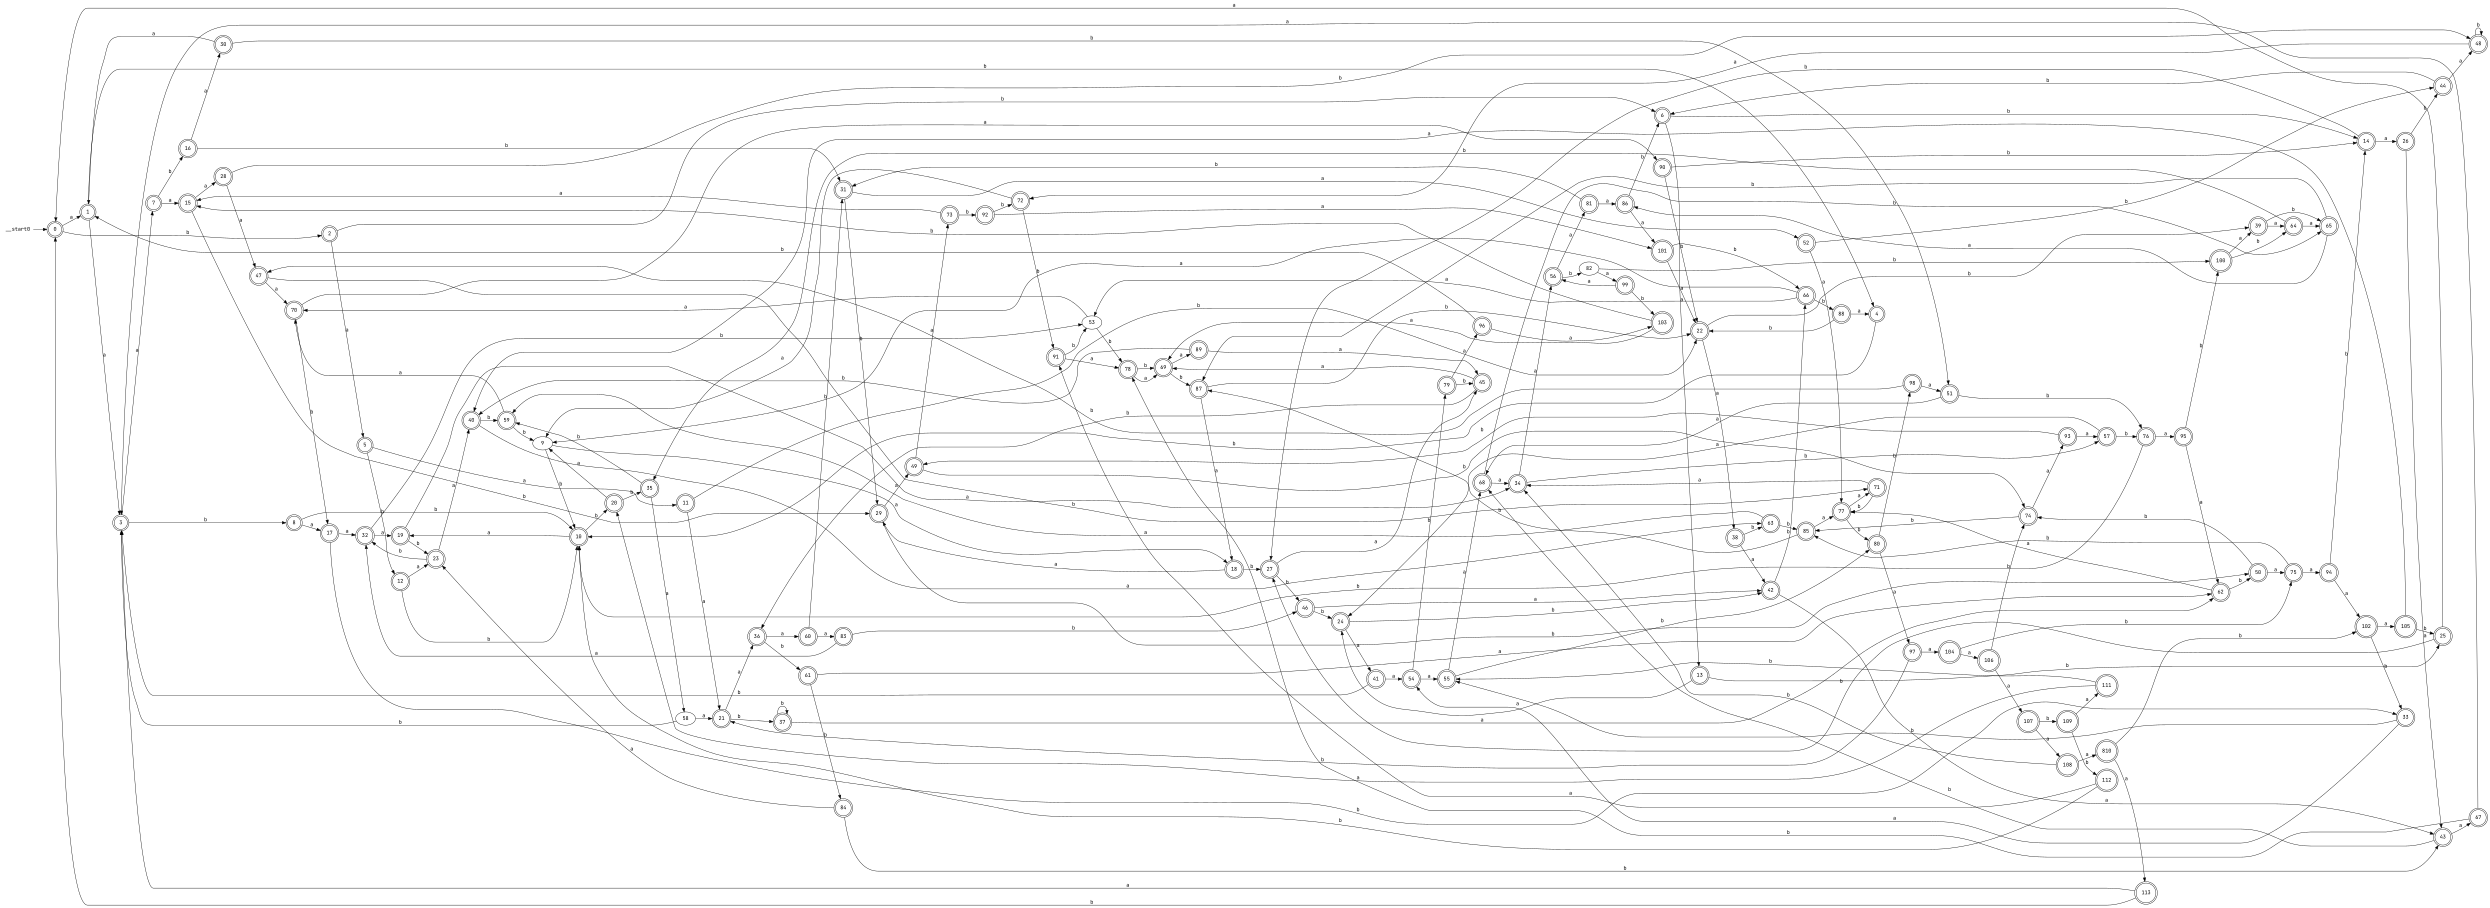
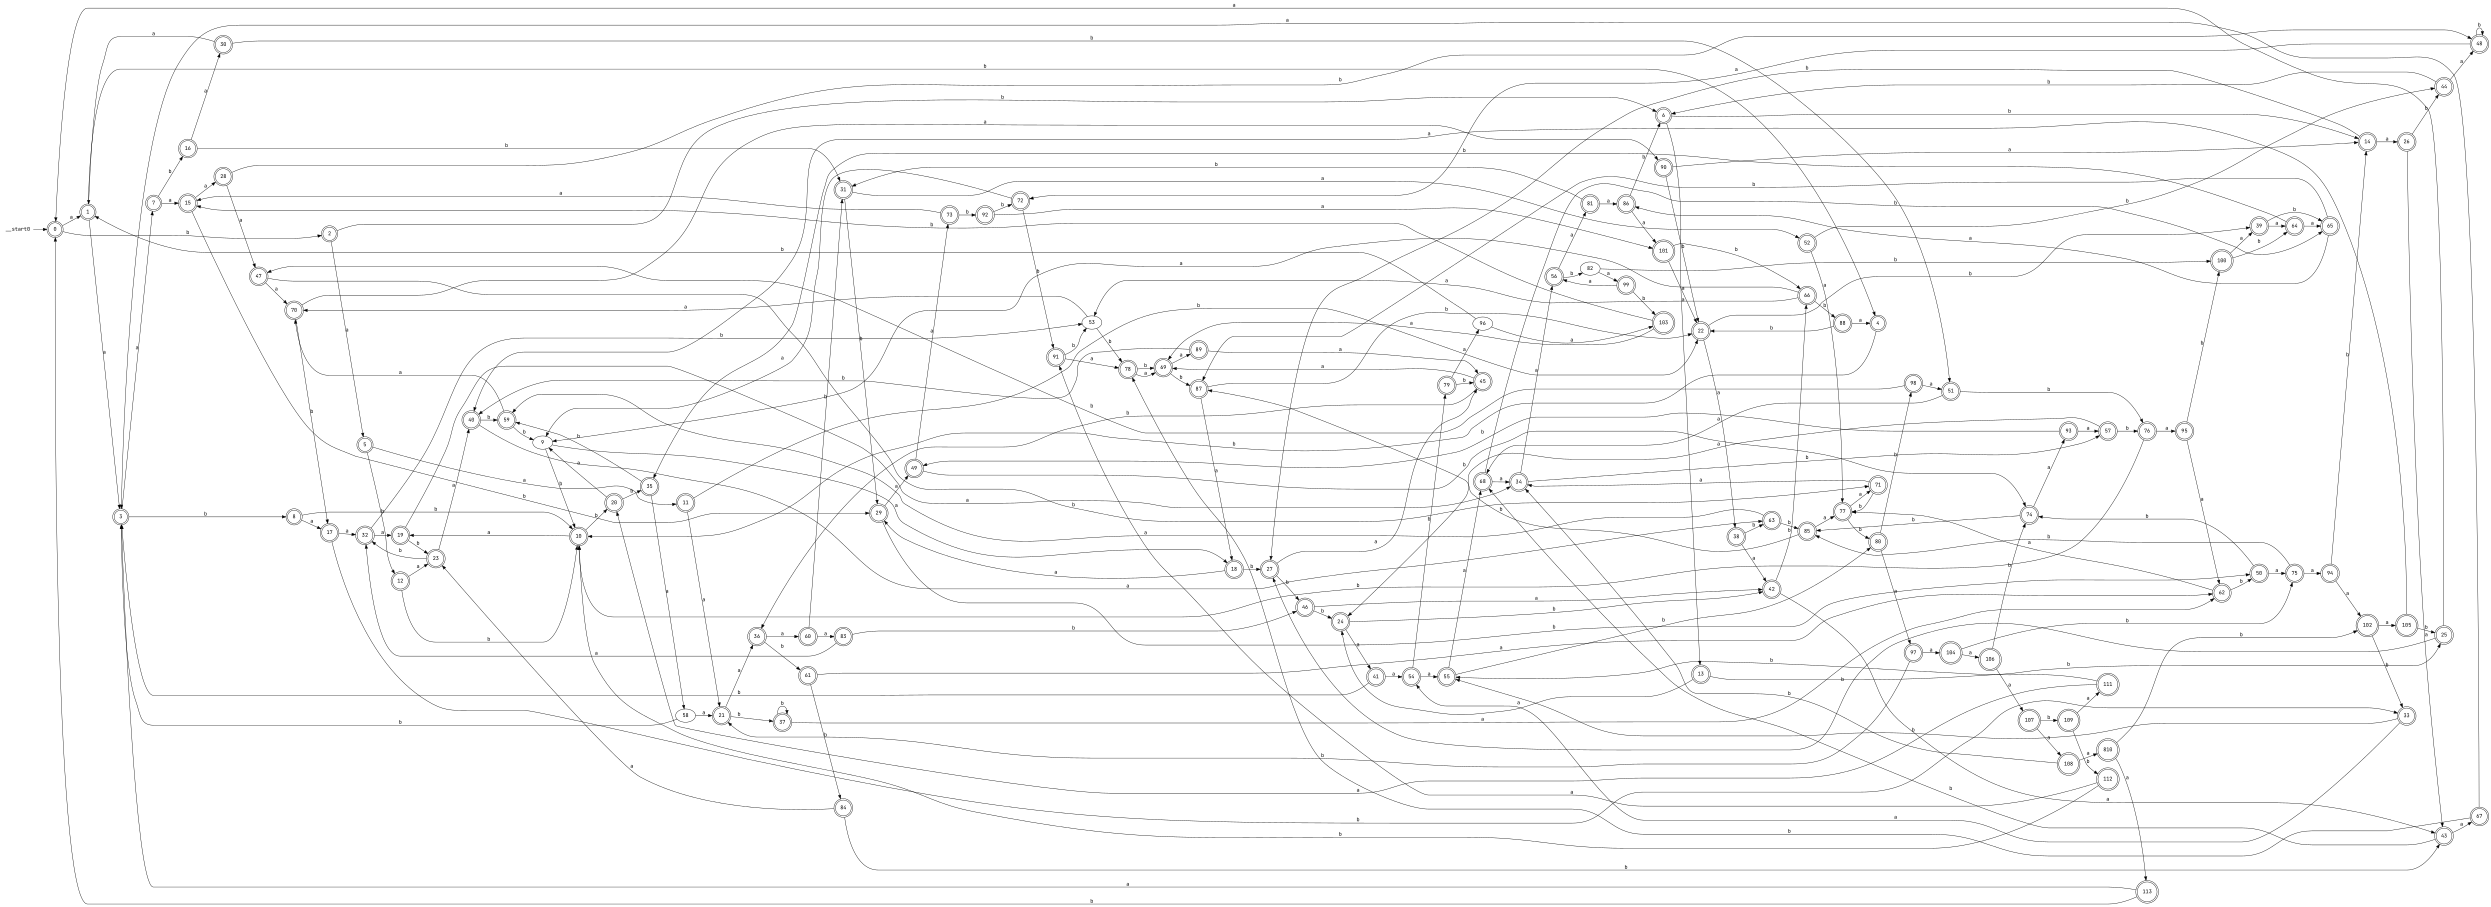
  digraph {
    fontname="JetBrains Mono"
    rankdir=LR
    node [fontname="JetBrains Mono" shape=doublecircle]
    edge [fontname="JetBrains Mono"]
    __start0 [shape=none]
    0
    1
    2
    3
    4
    5
    6
    7
    8
    10
    11
    12
    13
    14
    15
    16
    17
    9 [shape=""]
    18
    19
    20
    21
    22
    23
    24
    25
    26
    27
    28
    29
    30
    31
    32
    33
    34
    35
    36
    37
    38
    39
    40
    41
    42
    43
    44
    45
    46
    47
    48
    49
    50
    51
    52
    53 [shape=ellipse]
    54
    55
    56
    57
    58 [shape=""]
    59
    60
    61
    62
    63
    64
    65
    66
    67
    68
    69
    70
    71
    72
    73
    74
    75
    76
    77
    78
    79
    80
    81
    82 [shape=""]
    83
    84
    85
    86
    87
    88
    89
    90
    91
    92
    93
    94
    95
-   96
+   96 [shape=ellipse]
    97
    98
    99
    100
    101
    102
    103
    104
    105
    106
    107
    108
    109
    n112 [label=810]
    111
    112
    113
    __start0 -> 0
    0 -> 1 [label=a]
    0 -> 2 [label=b]
    1 -> 3 [label=a]
    1 -> 4 [label=b]
    2 -> 5 [label=a]
    2 -> 6 [label=b]
    3 -> 7 [label=a]
    3 -> 8 [label=b]
    4 -> 10 [label=b]
    5 -> 11 [label=a]
    5 -> 12 [label=b]
    6 -> 13 [label=a]
    6 -> 14 [label=b]
    7 -> 15 [label=a]
    7 -> 16 [label=b]
    8 -> 10 [label=b]
    8 -> 17 [label=a]
    10 -> 19 [label=a]
    10 -> 20 [label=b]
    11 -> 21 [label=a]
    11 -> 22 [label=b]
    12 -> 10 [label=b]
    12 -> 23 [label=a]
    13 -> 24 [label=a]
    13 -> 25 [label=b]
    14 -> 26 [label=a]
    14 -> 27 [label=b]
    15 -> 28 [label=a]
    15 -> 29 [label=b]
    16 -> 30 [label=a]
    16 -> 31 [label=b]
    17 -> 32 [label=a]
    17 -> 33 [label=b]
    9 -> 10 [label=b]
    9 -> 18 [label=a]
    18 -> 27 [label=b]
    18 -> 29 [label=a]
    19 -> 23 [label=b]
    19 -> 34 [label=a]
    20 -> 9 [label=a]
    20 -> 35 [label=b]
    21 -> 36 [label=a]
    21 -> 37 [label=b]
    22 -> 38 [label=a]
    22 -> 39 [label=b]
    23 -> 32 [label=b]
    23 -> 40 [label=a]
    24 -> 41 [label=a]
    24 -> 42 [label=b]
    25 -> 0 [label=a]
    25 -> 27 [label=b]
    26 -> 43 [label=a]
    26 -> 44 [label=b]
    27 -> 45 [label=a]
    27 -> 46 [label=b]
    28 -> 47 [label=a]
    28 -> 48 [label=b]
    29 -> 49 [label=a]
    29 -> 50 [label=b]
    30 -> 1 [label=a]
    30 -> 51 [label=b]
    31 -> 29 [label=b]
    31 -> 52 [label=a]
    32 -> 19 [label=a]
    32 -> 53 [label=b]
    33 -> 54 [label=a]
    33 -> 55 [label=b]
    34 -> 56 [label=a]
    34 -> 57 [label=b]
    35 -> 58 [label=a]
    35 -> 59 [label=b]
    36 -> 60 [label=a]
    36 -> 61 [label=b]
    37 -> 37 [label=b]
    37 -> 62 [label=a]
    38 -> 42 [label=a]
    38 -> 63 [label=b]
    39 -> 64 [label=a]
    39 -> 65 [label=b]
    40 -> 59 [label=b]
    40 -> 63 [label=a]
    41 -> 3 [label=b]
    41 -> 54 [label=a]
    42 -> 43 [label=a]
    42 -> 66 [label=b]
    43 -> 67 [label=a]
    43 -> 68 [label=b]
    44 -> 6 [label=b]
    44 -> 48 [label=a]
    45 -> 36 [label=b]
    45 -> 69 [label=a]
    46 -> 24 [label=b]
    46 -> 42 [label=a]
    47 -> 70 [label=a]
    47 -> 71 [label=b]
    48 -> 48 [label=b]
    48 -> 72 [label=a]
    49 -> 73 [label=a]
    49 -> 74 [label=b]
    50 -> 74 [label=b]
    50 -> 75 [label=a]
    51 -> 68 [label=a]
    51 -> 76 [label=b]
    52 -> 44 [label=b]
    52 -> 77 [label=a]
    53 -> 70 [label=a]
    53 -> 78 [label=b]
    54 -> 55 [label=a]
    54 -> 79 [label=b]
    55 -> 68 [label=a]
    55 -> 80 [label=b]
    56 -> 81 [label=a]
    56 -> 82 [label=b]
    57 -> 24 [label=a]
    57 -> 76 [label=b]
    58 -> 3 [label=b]
    58 -> 21 [label=a]
    59 -> 9 [label=b]
    59 -> 70 [label=a]
    60 -> 31 [label=b]
    60 -> 83 [label=a]
    61 -> 62 [label=a]
    61 -> 84 [label=b]
    62 -> 50 [label=b]
    62 -> 77 [label=a]
    63 -> 59 [label=a]
    63 -> 85 [label=b]
    64 -> 35 [label=b]
    64 -> 65 [label=a]
    65 -> 86 [label=a]
    65 -> 87 [label=b]
    66 -> 9 [label=a]
    66 -> 53 [label=a]
    66 -> 88 [label=b]
    67 -> 3 [label=a]
    67 -> 78 [label=b]
    68 -> 34 [label=a]
    68 -> 65 [label=b]
    69 -> 87 [label=b]
    69 -> 89 [label=a]
    70 -> 17 [label=b]
    70 -> 90 [label=a]
    71 -> 34 [label=a]
    71 -> 77 [label=b]
    72 -> 9 [label=a]
    72 -> 91 [label=b]
    73 -> 15 [label=a]
    73 -> 92 [label=b]
    74 -> 85 [label=b]
    74 -> 93 [label=a]
    75 -> 85 [label=b]
    75 -> 94 [label=a]
    76 -> 10 [label=b]
    76 -> 95 [label=a]
    77 -> 71 [label=a]
    77 -> 80 [label=b]
    78 -> 69 [label=a]
    78 -> 69 [label=b]
    79 -> 45 [label=b]
    79 -> 96 [label=a]
    80 -> 97 [label=a]
    80 -> 98 [label=b]
    81 -> 31 [label=b]
    81 -> 86 [label=a]
    82 -> 99 [label=a]
    82 -> 100 [label=b]
    83 -> 32 [label=a]
    83 -> 46 [label=b]
    84 -> 23 [label=a]
    84 -> 43 [label=b]
    85 -> 77 [label=a]
    85 -> 87 [label=b]
    86 -> 6 [label=b]
    86 -> 101 [label=a]
    87 -> 18 [label=a]
    87 -> 22 [label=b]
    88 -> 4 [label=a]
    88 -> 22 [label=b]
    89 -> 40 [label=b]
    89 -> 45 [label=a]
-   90 -> 14 [label=b]
+   90 -> 14 [label=a]
    90 -> 22 [label=b]
    91 -> 53 [label=b]
    91 -> 78 [label=a]
    92 -> 72 [label=b]
    92 -> 101 [label=a]
    93 -> 49 [label=b]
    93 -> 57 [label=a]
    94 -> 14 [label=b]
    94 -> 102 [label=a]
    95 -> 62 [label=a]
    95 -> 100 [label=b]
    96 -> 1 [label=b]
    96 -> 103 [label=a]
    97 -> 21 [label=b]
    97 -> 104 [label=a]
    98 -> 47 [label=b]
    98 -> 51 [label=a]
    99 -> 56 [label=a]
    99 -> 103 [label=b]
    100 -> 39 [label=a]
    100 -> 64 [label=b]
    101 -> 22 [label=a]
    101 -> 66 [label=b]
    102 -> 33 [label=b]
    102 -> 105 [label=a]
    103 -> 15 [label=b]
    103 -> 69 [label=a]
    104 -> 75 [label=b]
    104 -> 106 [label=a]
    105 -> 25 [label=b]
    105 -> 40 [label=a]
    106 -> 74 [label=b]
    106 -> 107 [label=a]
    107 -> 108 [label=a]
    107 -> 109 [label=b]
    108 -> 34 [label=b]
    108 -> n112 [label=a]
    109 -> 111 [label=a]
    109 -> 112 [label=b]
    n112 -> 102 [label=b]
    n112 -> 113 [label=a]
    111 -> 20 [label=a]
    111 -> 55 [label=b]
    112 -> 10 [label=b]
    112 -> 91 [label=a]
    113 -> 0 [label=b]
    113 -> 3 [label=a]
  }
